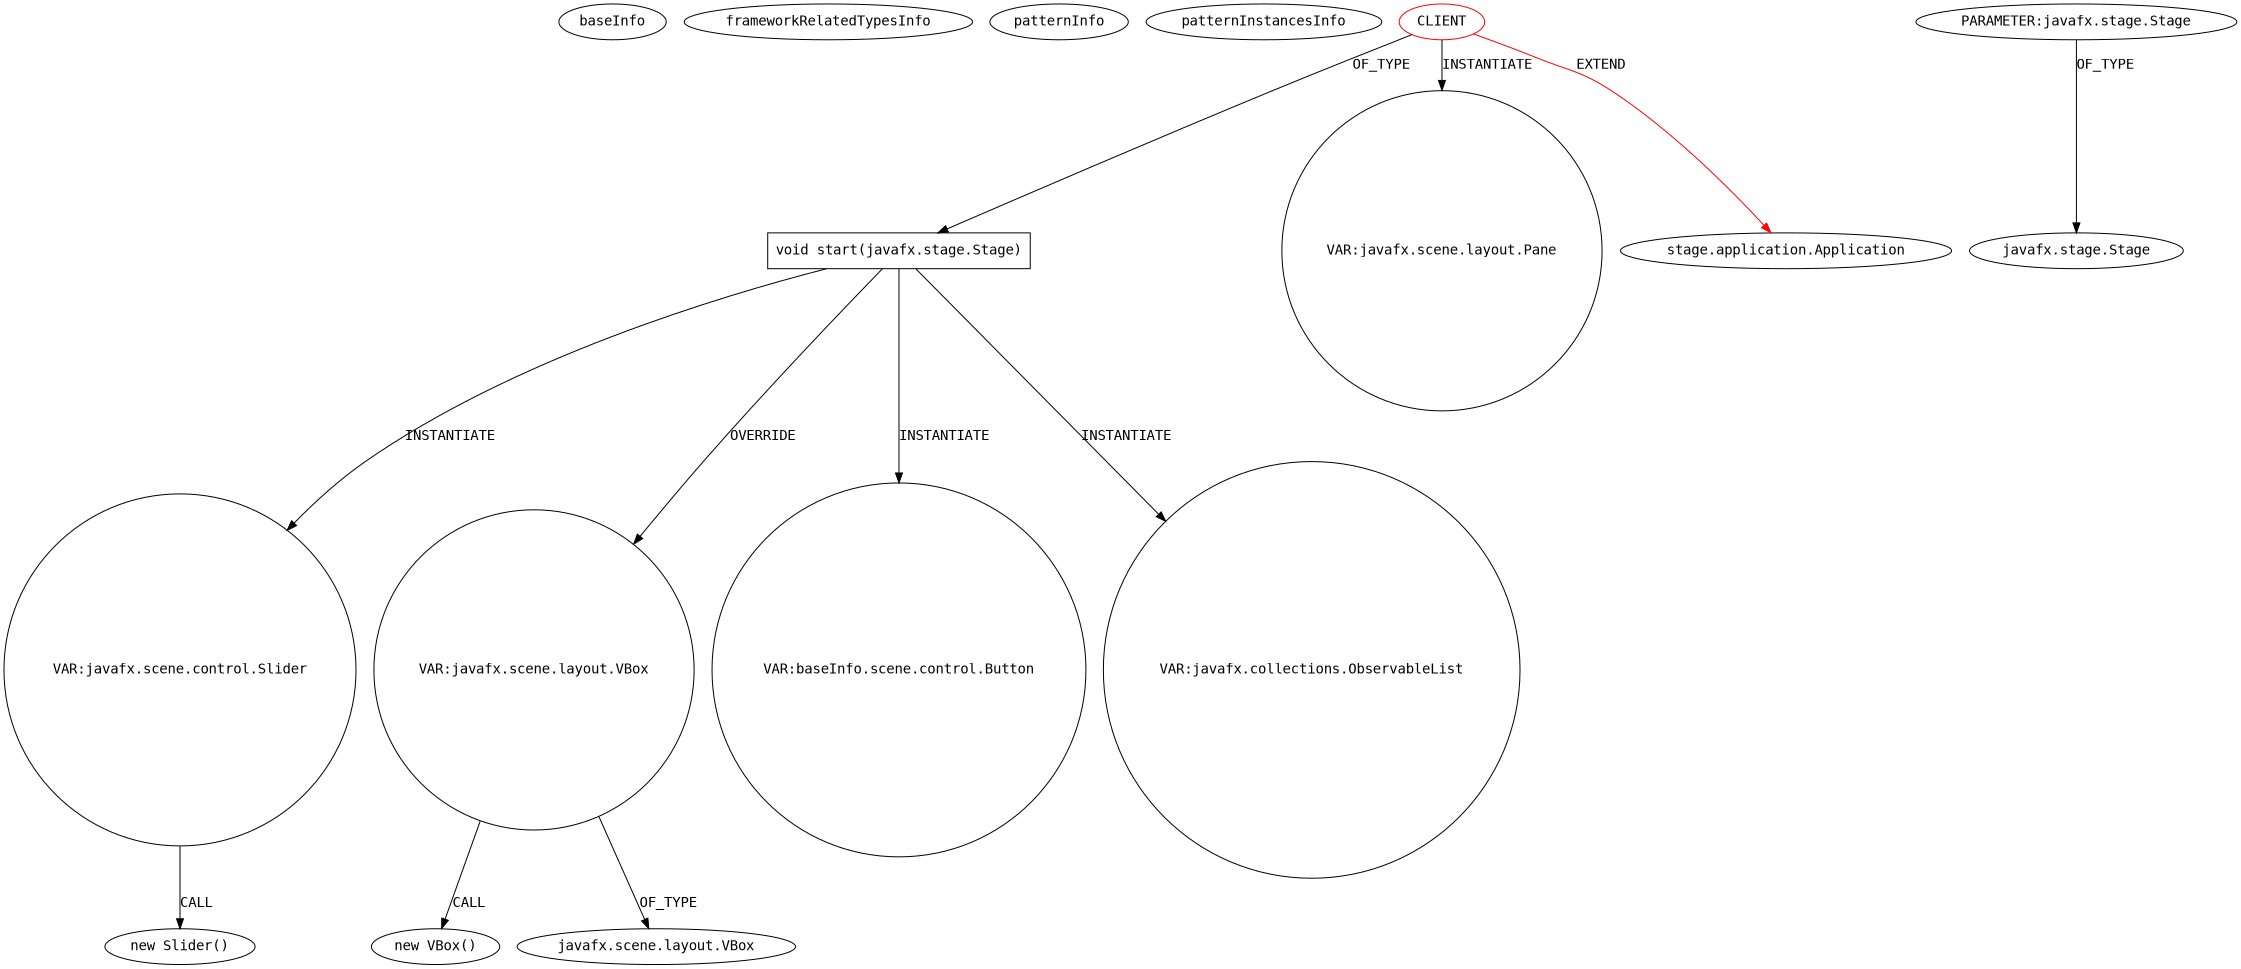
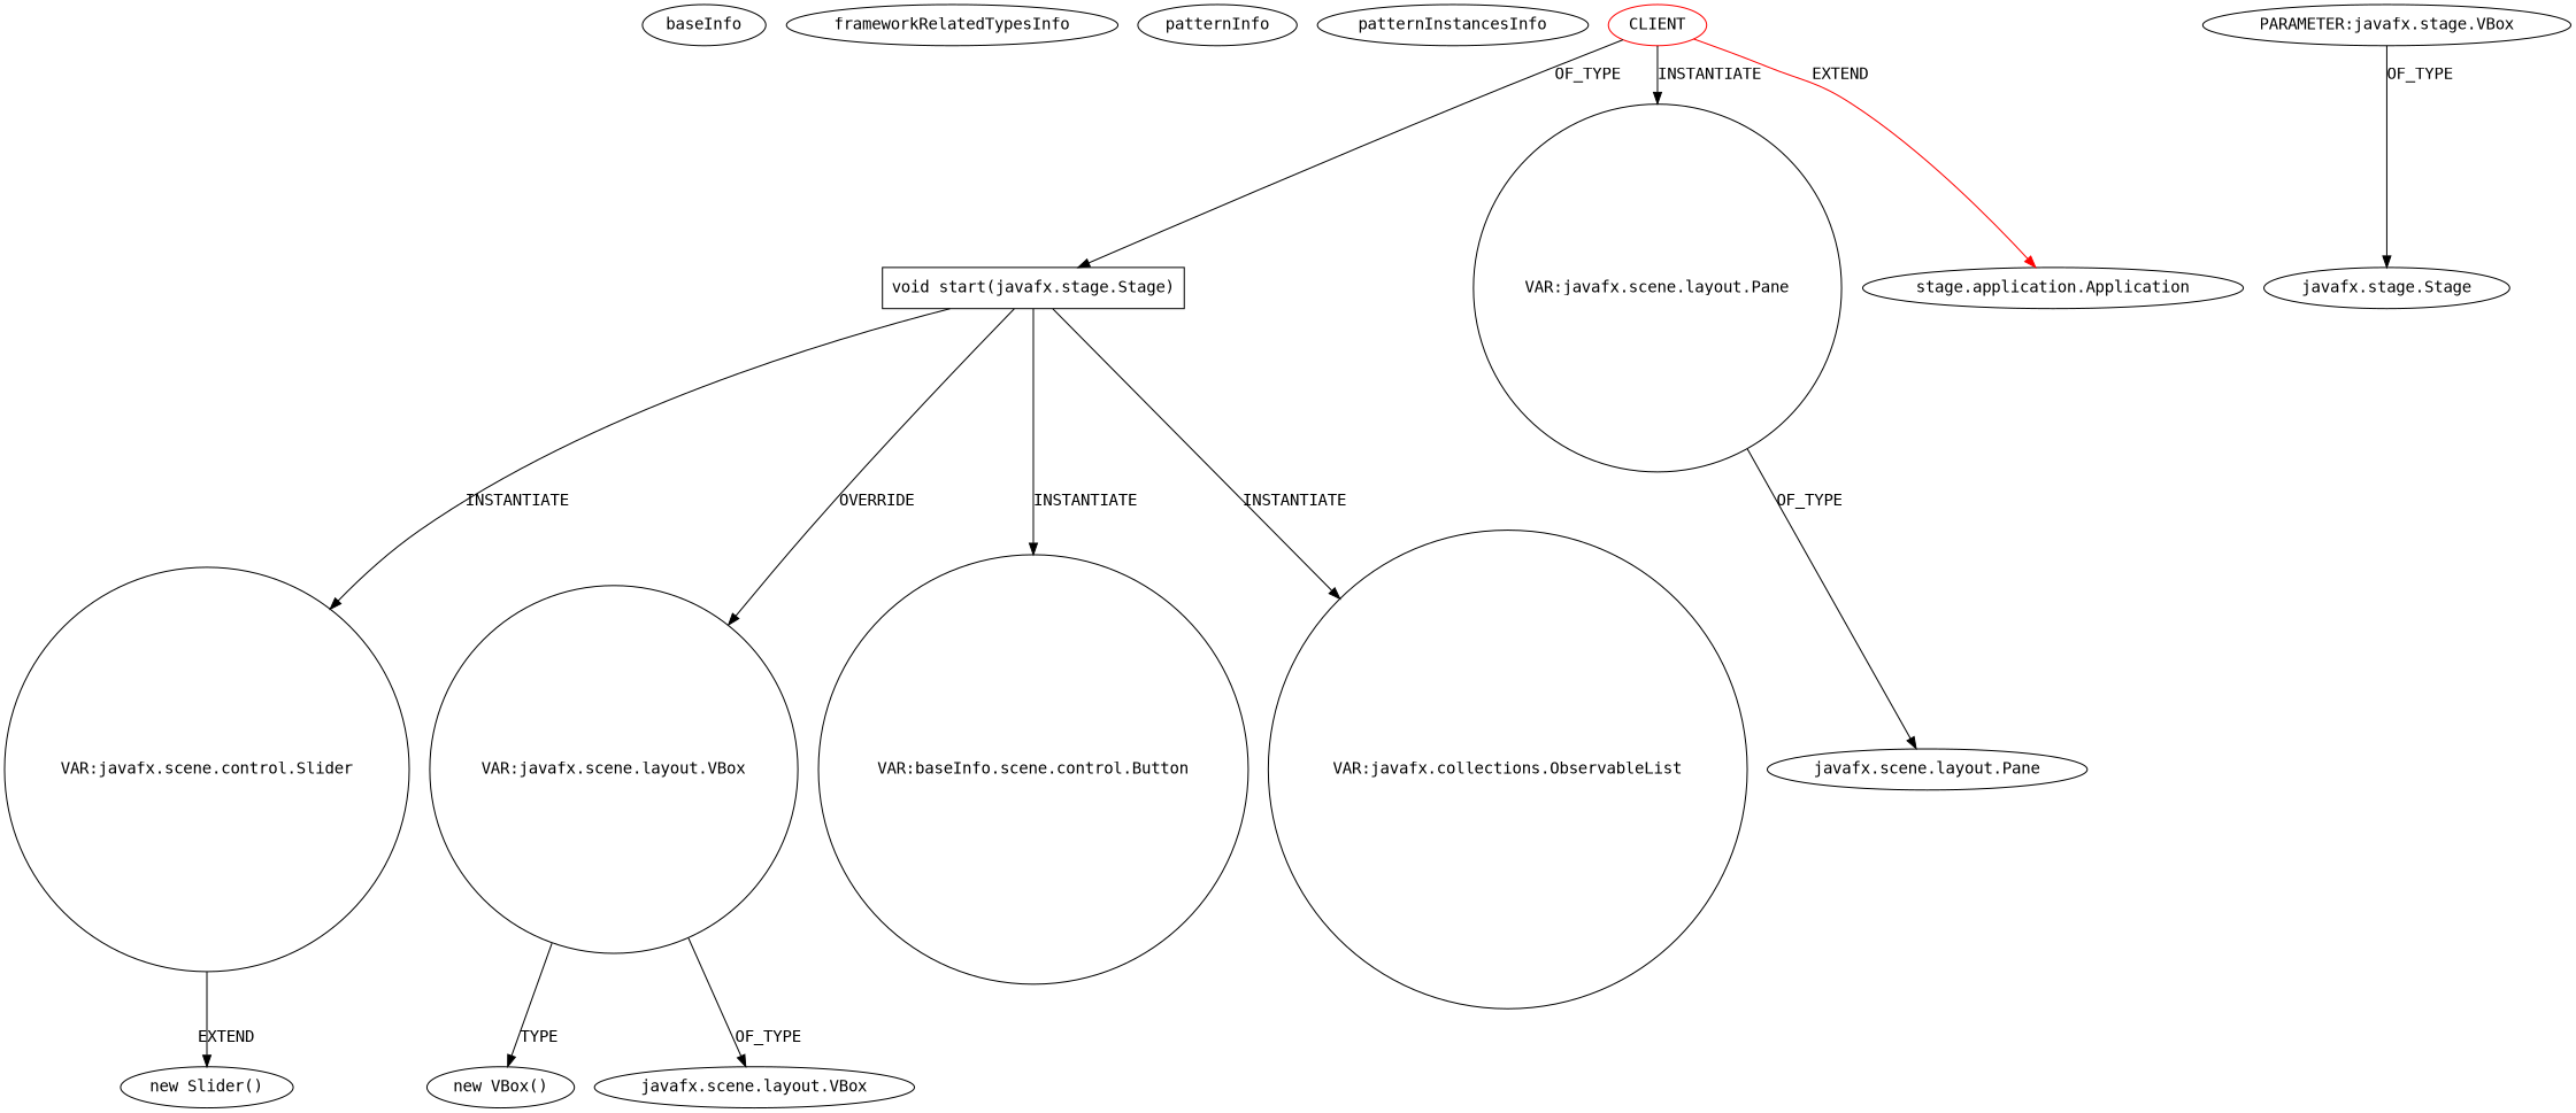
  digraph {
    fontname="DejaVu Sans Mono"
    node [fontname="DejaVu Sans Mono" isFrameworkType=false vertexType=VARIABLE_EXPRESION]
    edge [fontname="DejaVu Sans Mono"]
    baseInfo [category=pattern graphId=2635 isAnonymous=false possibleRelation=false isFrameworkType="" vertexType=""]
    frameworkRelatedTypesInfo [0="javafx.application.Application" isFrameworkType="" vertexType=""]
    patternInfo [frequency=2.0 patternRootClient=0 isFrameworkType="" vertexType=""]
    patternInstancesInfo [0="Meldanor-GraphDemo~/Meldanor-GraphDemo/GraphDemo-master/src/main/java/de/meldanor/graphdemo/gui/MainGUI.java~MainGUI~956" 1="NukeName-MazeFramework~/NukeName-MazeFramework/MazeFramework-master/MazeFramework/src/mazeframework/MazeFramework.java~MazeFramework~1024" isFrameworkType="" vertexType=""]
    n5 [label="new Slider()" vertexType=CONSTRUCTOR_CALL]
    n6 [label="VAR:javafx.scene.control.Slider" shape=circle]
    n7 [label="void start(javafx.stage.Stage)" shape=box vertexType=OVERRIDING_METHOD_DECLARATION]
    n8 [label="VAR:javafx.scene.layout.VBox" shape=circle]
    n9 [label="VAR:baseInfo.scene.control.Button" shape=circle]
    n10 [label="VAR:javafx.collections.ObservableList" shape=circle]
-   n11 [label="PARAMETER:javafx.stage.Stage" vertexType=PARAMETER_DECLARATION]
+   n11 [label="PARAMETER:javafx.stage.VBox" vertexType=PARAMETER_DECLARATION]
    n12 [label="javafx.stage.Stage" vertexType=FRAMEWORK_CLASS_TYPE]
    n13 [label="VAR:javafx.scene.layout.Pane" shape=circle]
+   n14 [label="javafx.scene.layout.Pane" vertexType=FRAMEWORK_CLASS_TYPE]
    n15 [label="new VBox()" vertexType=CONSTRUCTOR_CALL]
    n16 [label="javafx.scene.layout.VBox" vertexType=FRAMEWORK_CLASS_TYPE]
    n17 [color=red label=CLIENT vertexType=ROOT_CLIENT_CLASS_DECLARATION]
    n18 [label="stage.application.Application" vertexType=FRAMEWORK_CLASS_TYPE]
-   n6 -> n5 [label=CALL]
+   n6 -> n5 [label=EXTEND]
    n7 -> n6 [label=INSTANTIATE]
    n7 -> n8 [label=OVERRIDE]
    n7 -> n9 [label=INSTANTIATE]
    n7 -> n10 [label=INSTANTIATE]
-   n8 -> n15 [label=CALL]
+   n8 -> n15 [label=TYPE]
    n8 -> n16 [label=OF_TYPE]
    n11 -> n12 [label=OF_TYPE]
+   n13 -> n14 [label=OF_TYPE]
    n17 -> n7 [label=OF_TYPE]
    n17 -> n13 [label=INSTANTIATE]
    n17 -> n18 [color=red label=EXTEND]
  }
